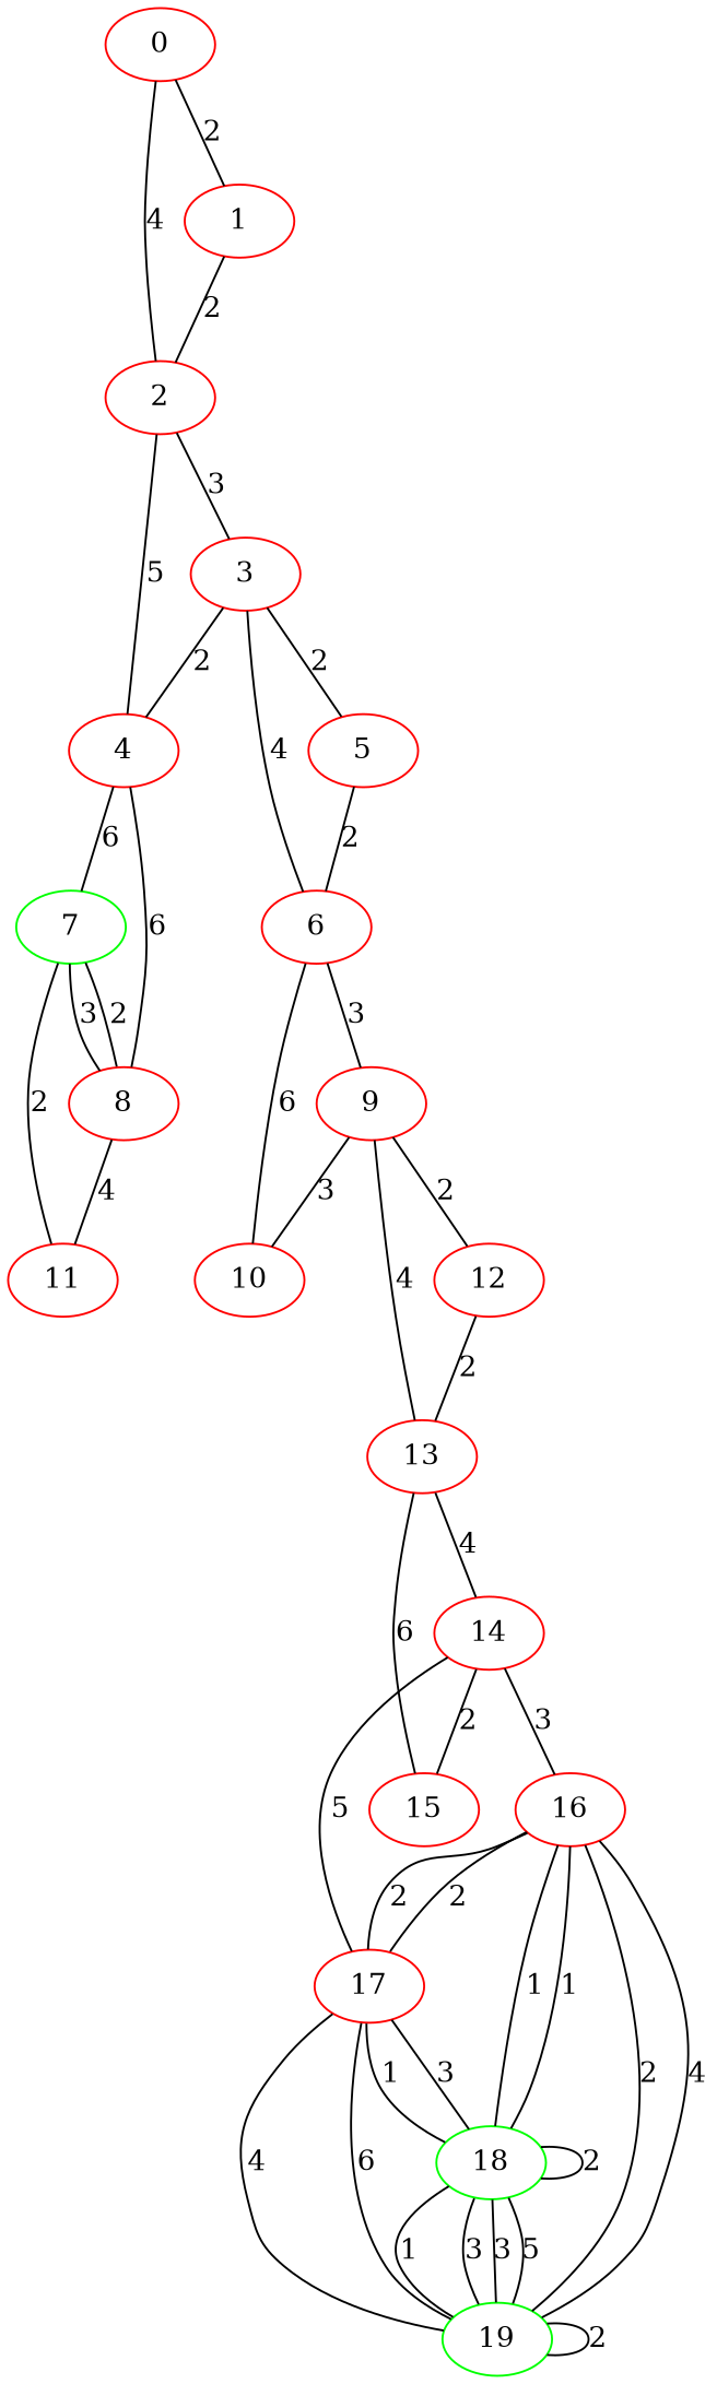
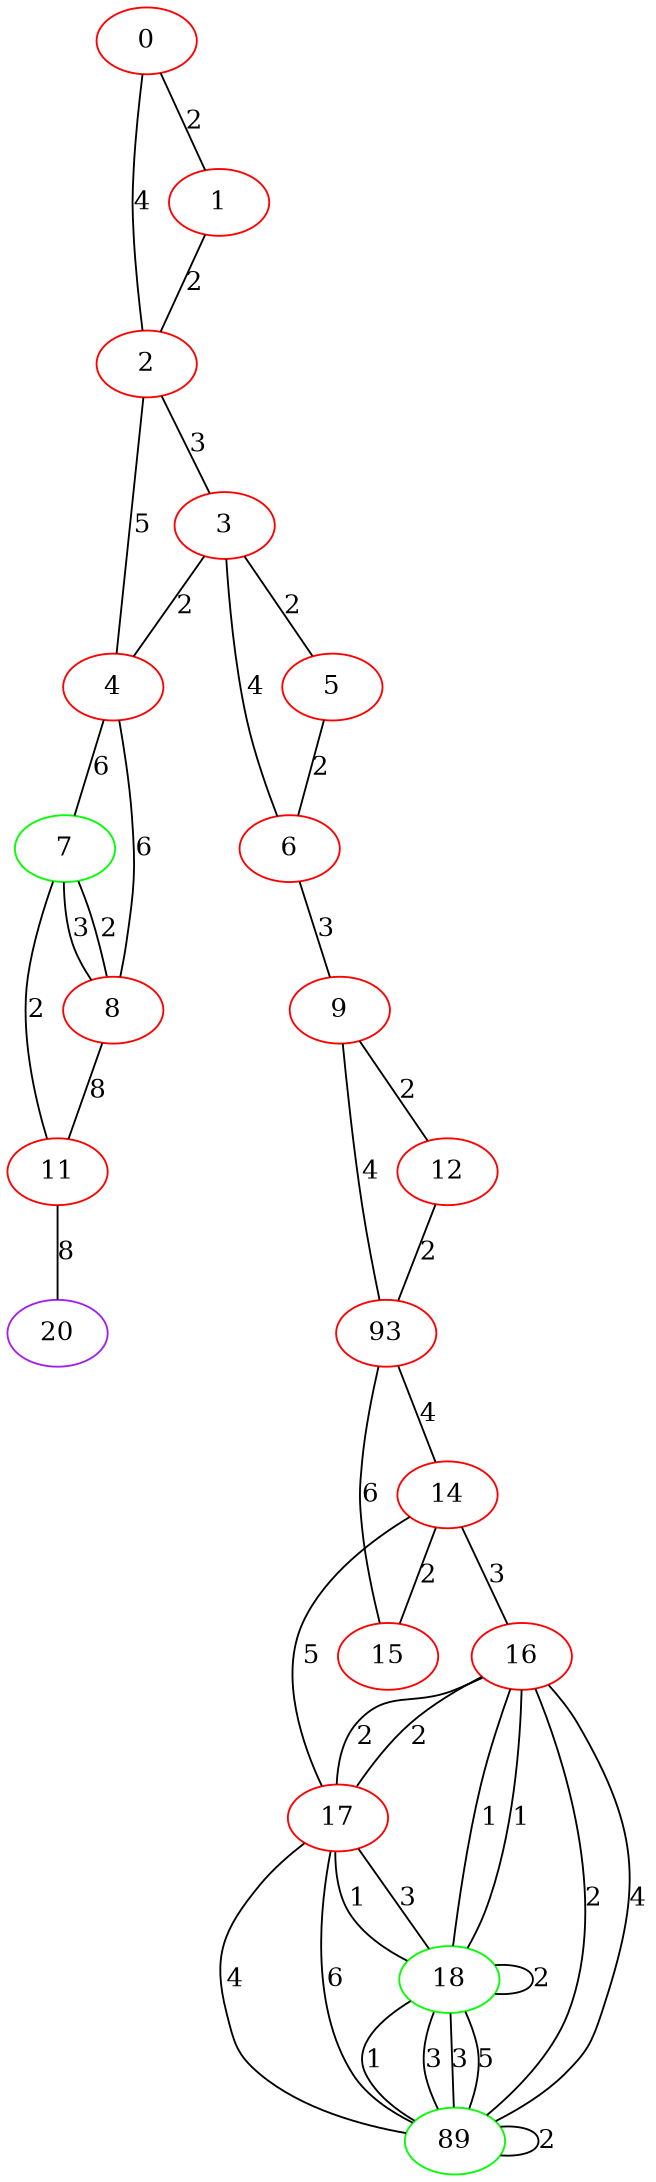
  graph {
    node [color=red weight=1]
    0
    1
    2
    3
    4
    5
    6
    7 [color=green weight=2]
    8
    9
-   10
    11
    12
-   13
+   13 [label=93]
+   20 [color=purple weight=4]
    14
    15
    16
    17
    18 [color=green weight=2]
-   19 [color=green weight=2]
+   19 [color=green weight=2 label=89]
    0 -- 1 [label=2]
    0 -- 2 [label=4]
    1 -- 2 [label=2]
    2 -- 3 [label=3]
    2 -- 4 [label=5]
    3 -- 4 [label=2]
    3 -- 5 [label=2]
    3 -- 6 [label=4]
    4 -- 7 [label=6]
    4 -- 8 [label=6]
    5 -- 6 [label=2]
    6 -- 9 [label=3]
-   6 -- 10 [label=6]
    7 -- 8 [label=3]
    7 -- 8 [label=2]
    7 -- 11 [label=2]
-   8 -- 11 [label=4]
-   9 -- 10 [label=3]
+   8 -- 11 [label=8]
    9 -- 12 [label=2]
    9 -- 13 [label=4]
+   11 -- 20 [label=8]
    12 -- 13 [label=2]
    13 -- 14 [label=4]
    13 -- 15 [label=6]
    14 -- 15 [label=2]
    14 -- 16 [label=3]
    14 -- 17 [label=5]
    16 -- 17 [label=2]
    16 -- 17 [label=2]
    16 -- 18 [label=1]
    16 -- 18 [label=1]
    16 -- 19 [label=2]
    16 -- 19 [label=4]
    17 -- 18 [label=1]
    17 -- 18 [label=3]
    17 -- 19 [label=4]
    17 -- 19 [label=6]
    18 -- 18 [label=2]
    18 -- 19 [label=3]
    18 -- 19 [label=5]
    18 -- 19 [label=1]
    18 -- 19 [label=3]
    19 -- 19 [label=2]
  }
